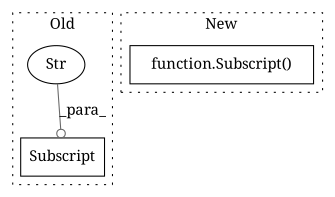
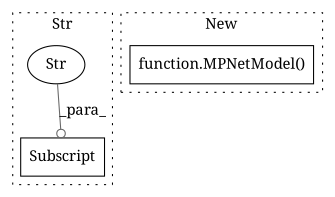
  digraph {
    fontname="Noto Serif"
    node [shape=box fontname="Noto Serif"]
    n1 [a=63 l="32,0" label=Subscript s="21634,0"]
    n2 [a=66 l=13 label=Str s=21652 shape=ellipse]
-   n3 [a=75 l="11,1" label="function.Subscript()" s="17202,17219"]
+   n3 [a=75 l="11,1" label="function.MPNetModel()" s="17202,17219"]
    subgraph cluster_1 {
-     label=Old
+     label=Str
      style=dotted
      n1
      n2
    }
    subgraph cluster_2 {
      label=New
      style=dotted
      n3
    }
    n2 -> n1 [label=_para_ color=gray40 arrowhead=odot fontname="Noto Serif"]
  }
